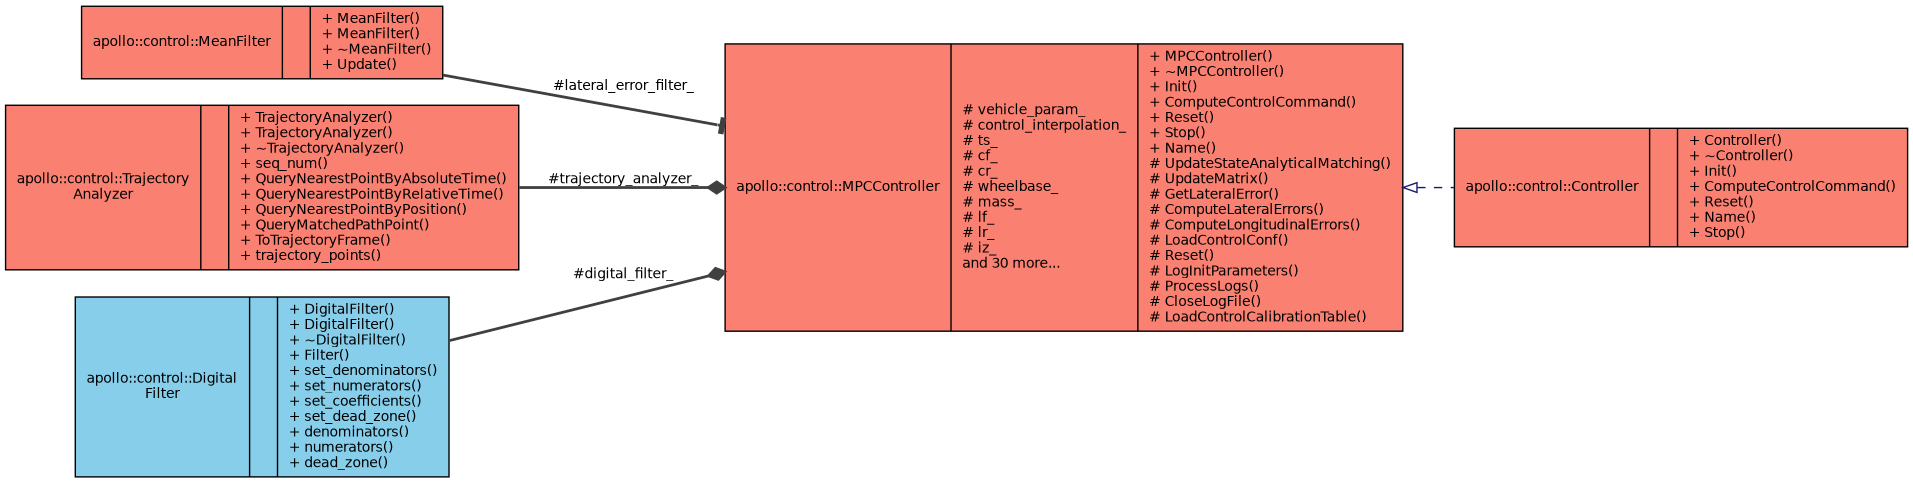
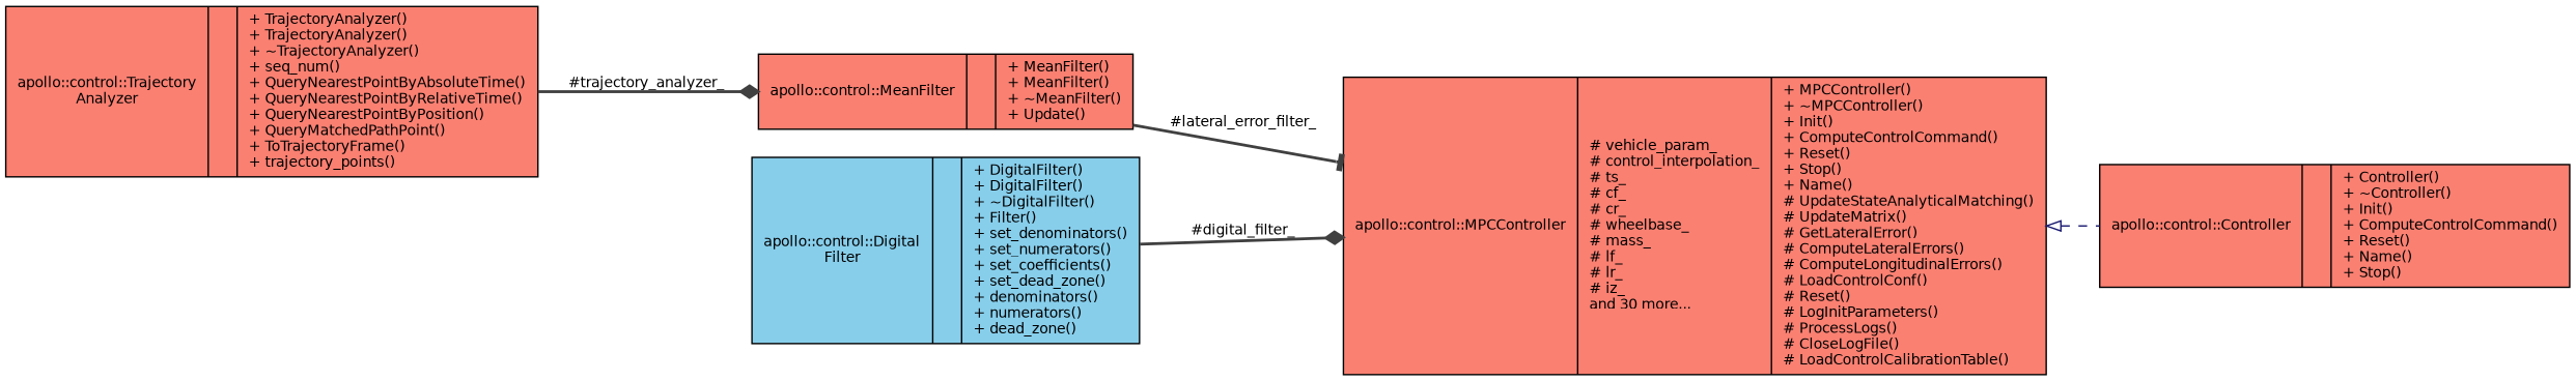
  digraph {
    rankdir=LR
    node [color=black fillcolor=salmon fontname=Helvetica fontsize=10 shape=record style=filled]
    edge [color=grey25 fontname=Helvetica fontsize=10 labelfontname=Helvetica labelfontsize=10 style=bold arrowhead=diamond]
    n1 [fontcolor=black height=0.2 label="{apollo::control::MPCController\n|# vehicle_param_\l# control_interpolation_\l# ts_\l# cf_\l# cr_\l# wheelbase_\l# mass_\l# lf_\l# lr_\l# iz_\land 30 more...\l|+ MPCController()\l+ ~MPCController()\l+ Init()\l+ ComputeControlCommand()\l+ Reset()\l+ Stop()\l+ Name()\l# UpdateStateAnalyticalMatching()\l# UpdateMatrix()\l# GetLateralError()\l# ComputeLateralErrors()\l# ComputeLongitudinalErrors()\l# LoadControlConf()\l# Reset()\l# LogInitParameters()\l# ProcessLogs()\l# CloseLogFile()\l# LoadControlCalibrationTable()\l}" width=0.4]
    n2 [height=0.2 label="{apollo::control::Controller\n||+ Controller()\l+ ~Controller()\l+ Init()\l+ ComputeControlCommand()\l+ Reset()\l+ Name()\l+ Stop()\l}" width=0.4]
    n3 [height=0.2 label="{apollo::control::MeanFilter\n||+ MeanFilter()\l+ MeanFilter()\l+ ~MeanFilter()\l+ Update()\l}" width=0.4]
    n4 [height=0.2 label="{apollo::control::Trajectory\lAnalyzer\n||+ TrajectoryAnalyzer()\l+ TrajectoryAnalyzer()\l+ ~TrajectoryAnalyzer()\l+ seq_num()\l+ QueryNearestPointByAbsoluteTime()\l+ QueryNearestPointByRelativeTime()\l+ QueryNearestPointByPosition()\l+ QueryMatchedPathPoint()\l+ ToTrajectoryFrame()\l+ trajectory_points()\l}" width=0.4]
    n5 [fillcolor=skyblue height=0.2 label="{apollo::control::Digital\lFilter\n||+ DigitalFilter()\l+ DigitalFilter()\l+ ~DigitalFilter()\l+ Filter()\l+ set_denominators()\l+ set_numerators()\l+ set_coefficients()\l+ set_dead_zone()\l+ denominators()\l+ numerators()\l+ dead_zone()\l}" width=0.4]
    n1 -> n2 [arrowtail=onormal color=midnightblue dir=back style=dashed arrowhead=""]
    n3 -> n1 [arrowhead=tee label=" #lateral_error_filter_"]
-   n4 -> n1 [label=" #trajectory_analyzer_"]
+   n4 -> n3 [label=" #trajectory_analyzer_"]
    n5 -> n1 [label=" #digital_filter_"]
  }
